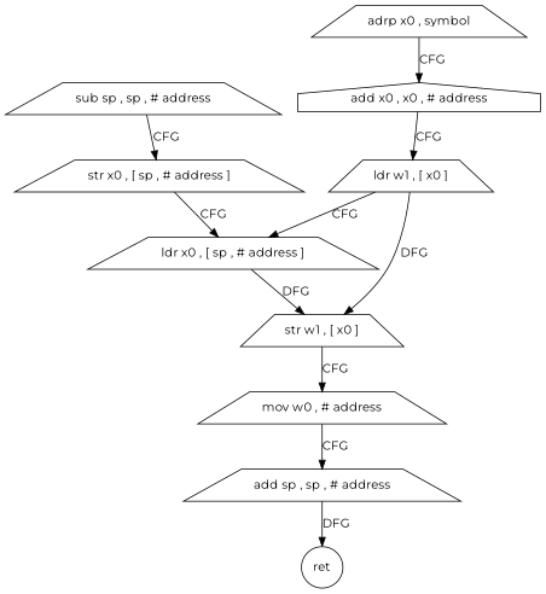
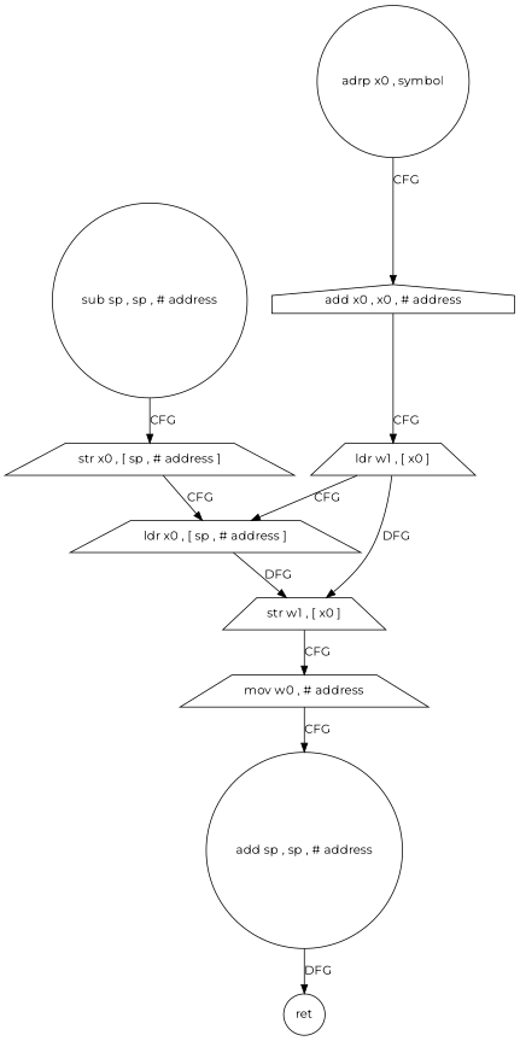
  digraph {
    fontname=Montserrat
    node [fontname=Montserrat shape=trapezium]
    edge [fontname=Montserrat]
-   n1 [label="sub sp , sp , # address"]
+   n1 [label="sub sp , sp , # address" shape=circle]
    n2 [label="str x0 , [ sp , # address ]"]
    n3 [label="ldr x0 , [ sp , # address ]"]
-   n4 [label="adrp x0 , symbol"]
+   n4 [label="adrp x0 , symbol" shape=circle]
    n5 [label="add x0 , x0 , # address" shape=house]
    n6 [label="str w1 , [ x0 ]"]
    n7 [label="ldr w1 , [ x0 ]"]
    n8 [label="mov w0 , # address"]
-   n9 [label="add sp , sp , # address"]
+   n9 [label="add sp , sp , # address" shape=circle]
    n10 [label=ret shape=circle]
    n1 -> n2 [label=CFG]
    n2 -> n3 [label=CFG]
    n3 -> n6 [label=DFG]
    n4 -> n5 [label=CFG]
    n5 -> n7 [label=CFG]
    n6 -> n8 [label=CFG]
    n7 -> n3 [label=CFG]
    n7 -> n6 [label=DFG]
    n8 -> n9 [label=CFG]
    n9 -> n10 [label=DFG]
  }
